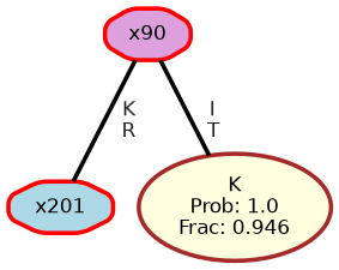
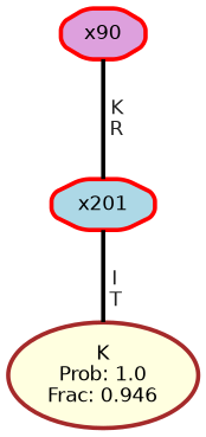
  graph {
    ranksep="0 equally"
    splines=straight
    node [color=red fontcolor=black fontname=helvetica penwidth=3 shape=octagon style="filled, rounded"]
    edge [color=black fontcolor=grey14 fontname=helvetica fontweight=bold penwidth=3]
    n1 [fillcolor=lightblue label=x201]
    n2 [color=brown fillcolor=lightyellow label="K\nProb: 1.0\nFrac: 0.946" shape=ellipse]
    n3 [fillcolor=plum label=x90]
    subgraph sub_1 {
      rank=same
    }
-   n3 -- n2 [label=" I\n T"]
+   n1 -- n2 [label=" I\n T"]
    n3 -- n1 [label=" K\n R"]
  }
